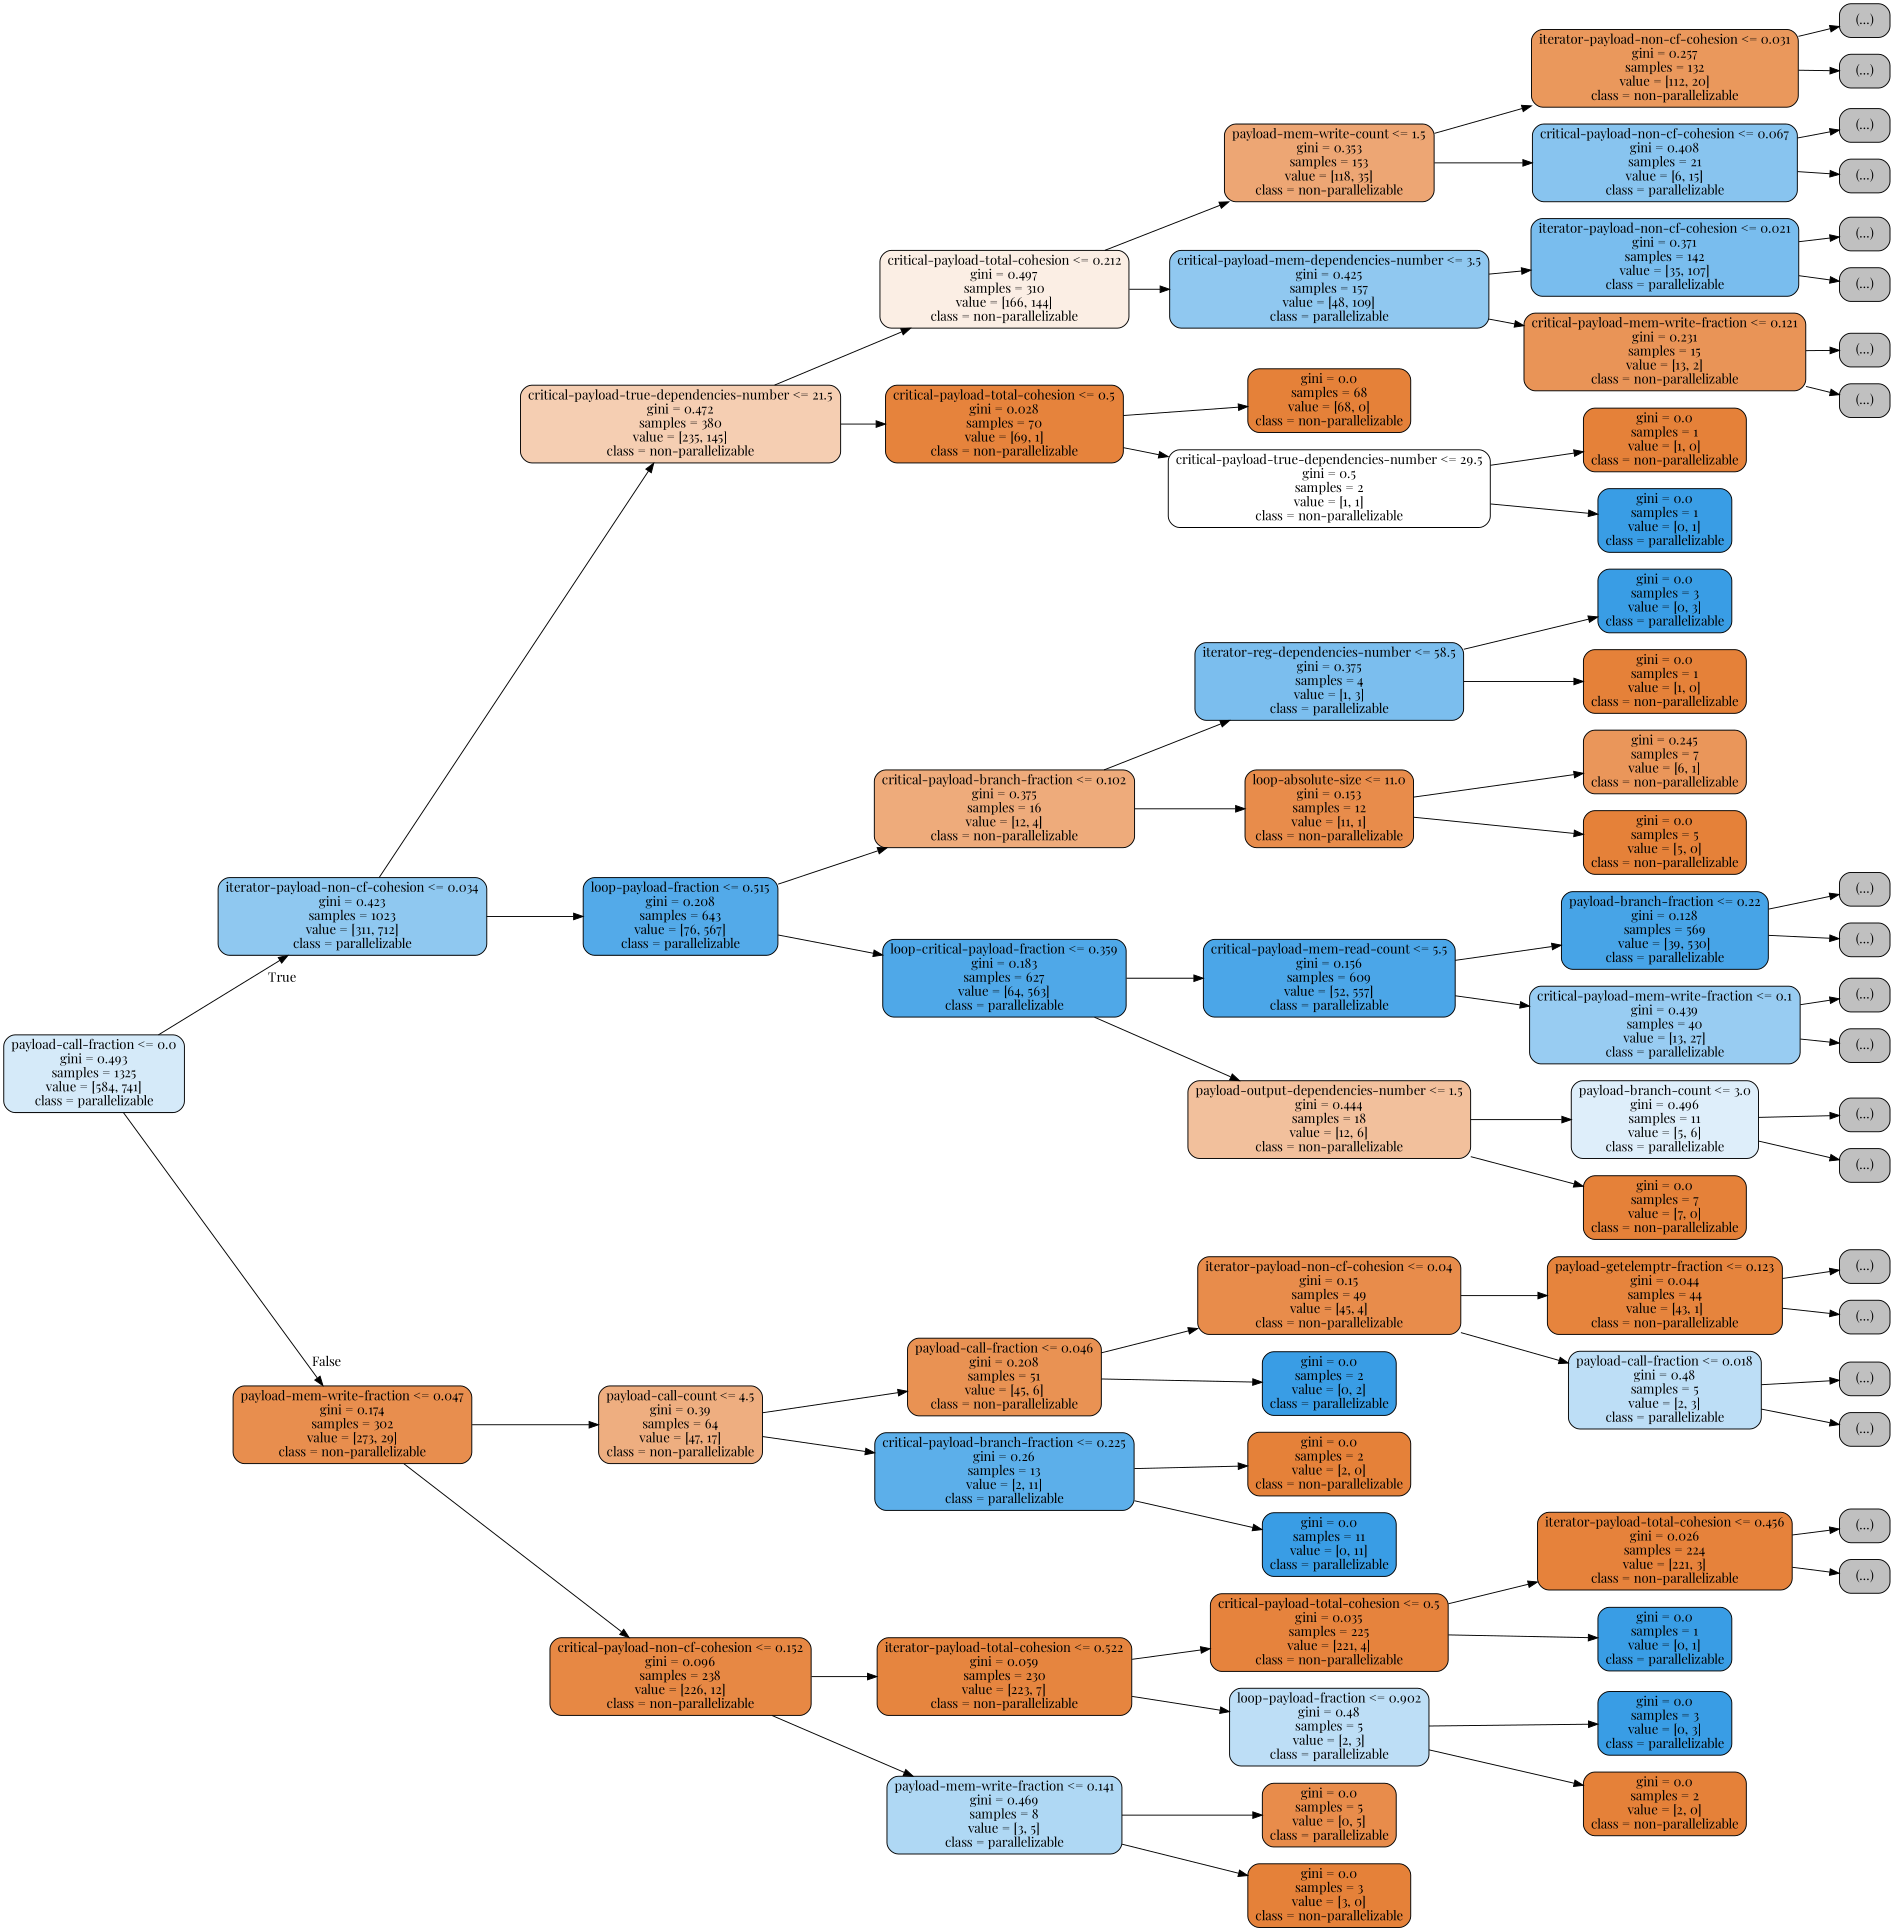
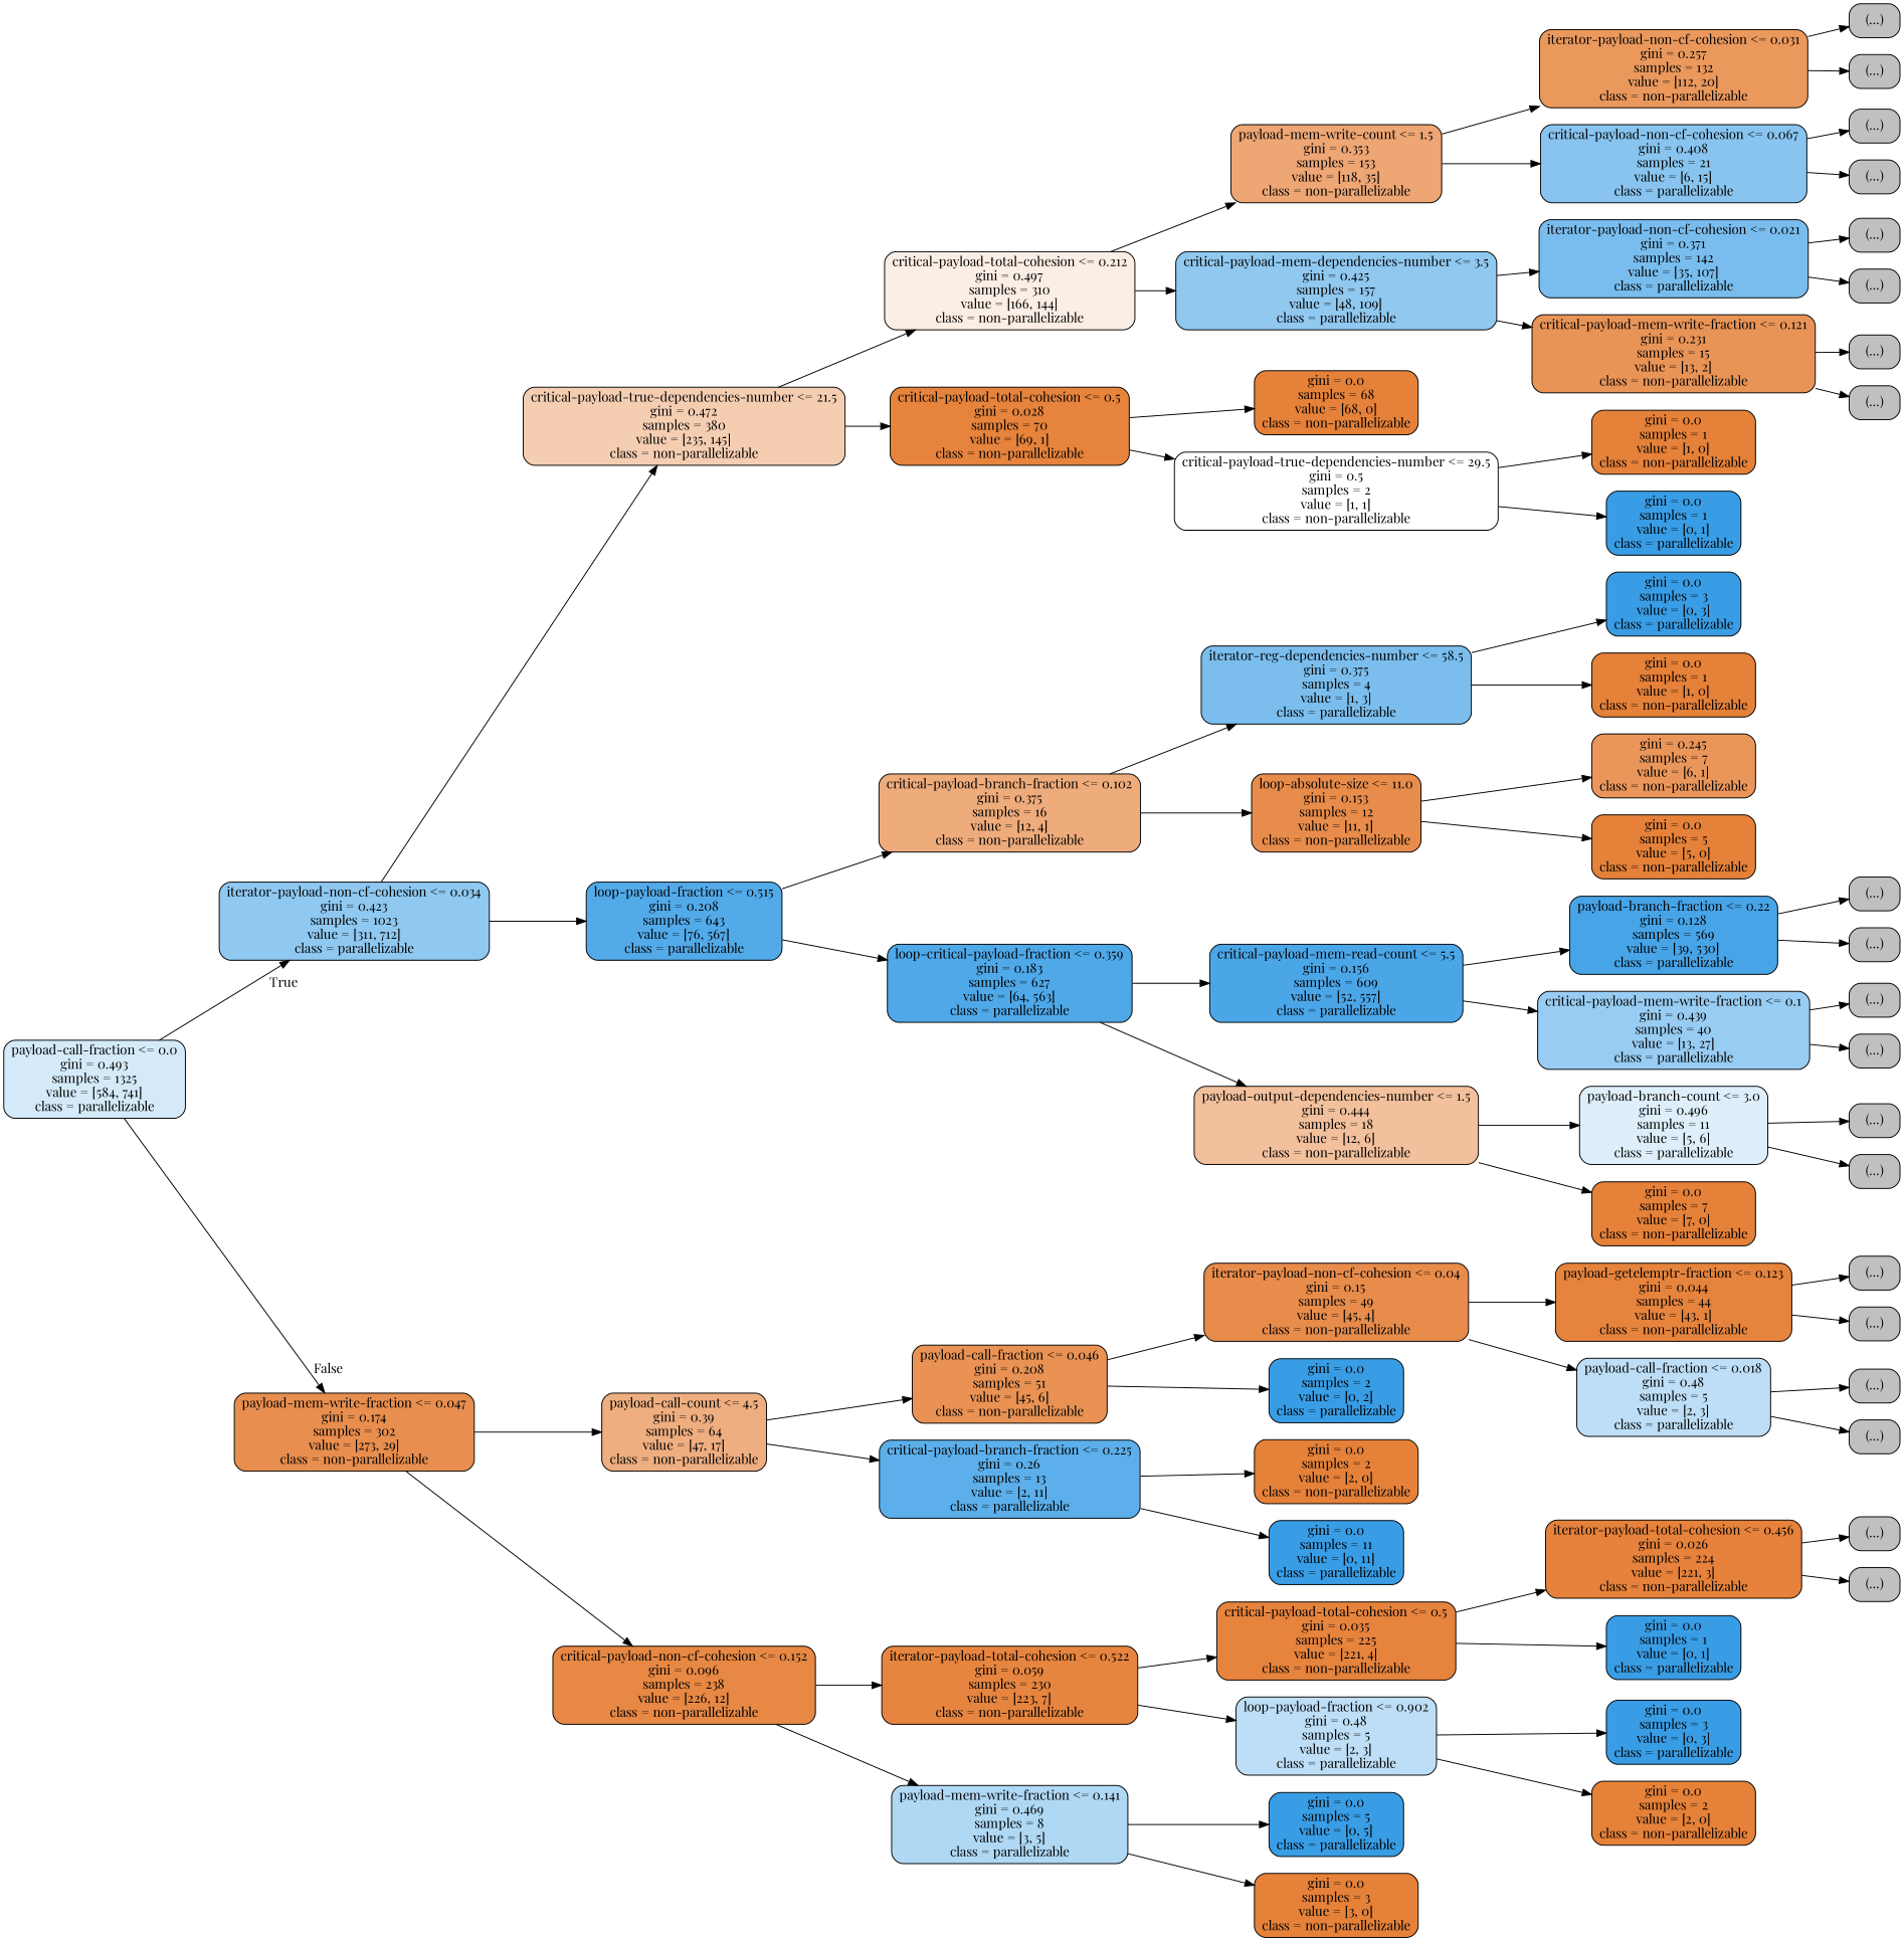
  digraph {
    rankdir=LR
    fontname="Playfair Display"
    node [color=black fillcolor="#C0C0C0" fontname="Playfair Display" shape=box style="filled, rounded"]
    edge [fontname="Playfair Display"]
    n1 [fillcolor="#399de536" label="payload-call-fraction <= 0.0\ngini = 0.493\nsamples = 1325\nvalue = [584, 741]\nclass = parallelizable"]
    n2 [fillcolor="#399de590" label="iterator-payload-non-cf-cohesion <= 0.034\ngini = 0.423\nsamples = 1023\nvalue = [311, 712]\nclass = parallelizable"]
    n3 [fillcolor="#e58139e4" label="payload-mem-write-fraction <= 0.047\ngini = 0.174\nsamples = 302\nvalue = [273, 29]\nclass = non-parallelizable"]
    n4 [fillcolor="#e5813962" label="critical-payload-true-dependencies-number <= 21.5\ngini = 0.472\nsamples = 380\nvalue = [235, 145]\nclass = non-parallelizable"]
    n5 [fillcolor="#399de5dd" label="loop-payload-fraction <= 0.515\ngini = 0.208\nsamples = 643\nvalue = [76, 567]\nclass = parallelizable"]
    n6 [fillcolor="#e5813922" label="critical-payload-total-cohesion <= 0.212\ngini = 0.497\nsamples = 310\nvalue = [166, 144]\nclass = non-parallelizable"]
    n7 [fillcolor="#e58139fb" label="critical-payload-total-cohesion <= 0.5\ngini = 0.028\nsamples = 70\nvalue = [69, 1]\nclass = non-parallelizable"]
    n8 [fillcolor="#e58139b3" label="payload-mem-write-count <= 1.5\ngini = 0.353\nsamples = 153\nvalue = [118, 35]\nclass = non-parallelizable"]
    n9 [fillcolor="#399de58f" label="critical-payload-mem-dependencies-number <= 3.5\ngini = 0.425\nsamples = 157\nvalue = [48, 109]\nclass = parallelizable"]
    n10 [fillcolor="#e58139d1" label="iterator-payload-non-cf-cohesion <= 0.031\ngini = 0.257\nsamples = 132\nvalue = [112, 20]\nclass = non-parallelizable"]
    n11 [fillcolor="#399de599" label="critical-payload-non-cf-cohesion <= 0.067\ngini = 0.408\nsamples = 21\nvalue = [6, 15]\nclass = parallelizable"]
    n12 [label="(...)"]
    n13 [label="(...)"]
    n14 [label="(...)"]
    n15 [label="(...)"]
    n16 [fillcolor="#399de5ac" label="iterator-payload-non-cf-cohesion <= 0.021\ngini = 0.371\nsamples = 142\nvalue = [35, 107]\nclass = parallelizable"]
    n17 [fillcolor="#e58139d8" label="critical-payload-mem-write-fraction <= 0.121\ngini = 0.231\nsamples = 15\nvalue = [13, 2]\nclass = non-parallelizable"]
    n18 [label="(...)"]
    n19 [label="(...)"]
    n20 [label="(...)"]
    n21 [label="(...)"]
    n22 [fillcolor="#e58139ff" label="gini = 0.0\nsamples = 68\nvalue = [68, 0]\nclass = non-parallelizable"]
    n23 [fillcolor="#e5813900" label="critical-payload-true-dependencies-number <= 29.5\ngini = 0.5\nsamples = 2\nvalue = [1, 1]\nclass = non-parallelizable"]
    n24 [fillcolor="#e58139ff" label="gini = 0.0\nsamples = 1\nvalue = [1, 0]\nclass = non-parallelizable"]
    n25 [fillcolor="#399de5ff" label="gini = 0.0\nsamples = 1\nvalue = [0, 1]\nclass = parallelizable"]
    n26 [fillcolor="#e58139aa" label="critical-payload-branch-fraction <= 0.102\ngini = 0.375\nsamples = 16\nvalue = [12, 4]\nclass = non-parallelizable"]
    n27 [fillcolor="#399de5e2" label="loop-critical-payload-fraction <= 0.359\ngini = 0.183\nsamples = 627\nvalue = [64, 563]\nclass = parallelizable"]
    n28 [fillcolor="#399de5aa" label="iterator-reg-dependencies-number <= 58.5\ngini = 0.375\nsamples = 4\nvalue = [1, 3]\nclass = parallelizable"]
    n29 [fillcolor="#e58139e8" label="loop-absolute-size <= 11.0\ngini = 0.153\nsamples = 12\nvalue = [11, 1]\nclass = non-parallelizable"]
    n30 [fillcolor="#399de5ff" label="gini = 0.0\nsamples = 3\nvalue = [0, 3]\nclass = parallelizable"]
    n31 [fillcolor="#e58139ff" label="gini = 0.0\nsamples = 1\nvalue = [1, 0]\nclass = non-parallelizable"]
    n32 [fillcolor="#e58139d4" label="gini = 0.245\nsamples = 7\nvalue = [6, 1]\nclass = non-parallelizable"]
    n33 [fillcolor="#e58139ff" label="gini = 0.0\nsamples = 5\nvalue = [5, 0]\nclass = non-parallelizable"]
    n34 [fillcolor="#399de5e7" label="critical-payload-mem-read-count <= 5.5\ngini = 0.156\nsamples = 609\nvalue = [52, 557]\nclass = parallelizable"]
    n35 [fillcolor="#e581397f" label="payload-output-dependencies-number <= 1.5\ngini = 0.444\nsamples = 18\nvalue = [12, 6]\nclass = non-parallelizable"]
    n36 [fillcolor="#399de5ec" label="payload-branch-fraction <= 0.22\ngini = 0.128\nsamples = 569\nvalue = [39, 530]\nclass = parallelizable"]
    n37 [fillcolor="#399de584" label="critical-payload-mem-write-fraction <= 0.1\ngini = 0.439\nsamples = 40\nvalue = [13, 27]\nclass = parallelizable"]
    n38 [label="(...)"]
    n39 [label="(...)"]
    n40 [label="(...)"]
    n41 [label="(...)"]
    n42 [fillcolor="#399de52a" label="payload-branch-count <= 3.0\ngini = 0.496\nsamples = 11\nvalue = [5, 6]\nclass = parallelizable"]
    n43 [fillcolor="#e58139ff" label="gini = 0.0\nsamples = 7\nvalue = [7, 0]\nclass = non-parallelizable"]
    n44 [label="(...)"]
    n45 [label="(...)"]
    n46 [fillcolor="#e58139a3" label="payload-call-count <= 4.5\ngini = 0.39\nsamples = 64\nvalue = [47, 17]\nclass = non-parallelizable"]
    n47 [fillcolor="#e58139f1" label="critical-payload-non-cf-cohesion <= 0.152\ngini = 0.096\nsamples = 238\nvalue = [226, 12]\nclass = non-parallelizable"]
    n48 [fillcolor="#e58139dd" label="payload-call-fraction <= 0.046\ngini = 0.208\nsamples = 51\nvalue = [45, 6]\nclass = non-parallelizable"]
    n49 [fillcolor="#399de5d1" label="critical-payload-branch-fraction <= 0.225\ngini = 0.26\nsamples = 13\nvalue = [2, 11]\nclass = parallelizable"]
    n50 [fillcolor="#e58139e8" label="iterator-payload-non-cf-cohesion <= 0.04\ngini = 0.15\nsamples = 49\nvalue = [45, 4]\nclass = non-parallelizable"]
    n51 [fillcolor="#399de5ff" label="gini = 0.0\nsamples = 2\nvalue = [0, 2]\nclass = parallelizable"]
    n52 [fillcolor="#e58139f9" label="payload-getelemptr-fraction <= 0.123\ngini = 0.044\nsamples = 44\nvalue = [43, 1]\nclass = non-parallelizable"]
    n53 [fillcolor="#399de555" label="payload-call-fraction <= 0.018\ngini = 0.48\nsamples = 5\nvalue = [2, 3]\nclass = parallelizable"]
    n54 [label="(...)"]
    n55 [label="(...)"]
    n56 [label="(...)"]
    n57 [label="(...)"]
    n58 [fillcolor="#e58139ff" label="gini = 0.0\nsamples = 2\nvalue = [2, 0]\nclass = non-parallelizable"]
    n59 [fillcolor="#399de5ff" label="gini = 0.0\nsamples = 11\nvalue = [0, 11]\nclass = parallelizable"]
    n60 [fillcolor="#e58139f7" label="iterator-payload-total-cohesion <= 0.522\ngini = 0.059\nsamples = 230\nvalue = [223, 7]\nclass = non-parallelizable"]
    n61 [fillcolor="#399de566" label="payload-mem-write-fraction <= 0.141\ngini = 0.469\nsamples = 8\nvalue = [3, 5]\nclass = parallelizable"]
    n62 [fillcolor="#e58139fa" label="critical-payload-total-cohesion <= 0.5\ngini = 0.035\nsamples = 225\nvalue = [221, 4]\nclass = non-parallelizable"]
    n63 [fillcolor="#399de555" label="loop-payload-fraction <= 0.902\ngini = 0.48\nsamples = 5\nvalue = [2, 3]\nclass = parallelizable"]
    n64 [fillcolor="#e58139fc" label="iterator-payload-total-cohesion <= 0.456\ngini = 0.026\nsamples = 224\nvalue = [221, 3]\nclass = non-parallelizable"]
    n65 [fillcolor="#399de5ff" label="gini = 0.0\nsamples = 1\nvalue = [0, 1]\nclass = parallelizable"]
    n66 [label="(...)"]
    n67 [label="(...)"]
    n68 [fillcolor="#399de5ff" label="gini = 0.0\nsamples = 3\nvalue = [0, 3]\nclass = parallelizable"]
    n69 [fillcolor="#e58139ff" label="gini = 0.0\nsamples = 2\nvalue = [2, 0]\nclass = non-parallelizable"]
-   n70 [fillcolor="#e58139e8" label="gini = 0.0\nsamples = 5\nvalue = [0, 5]\nclass = parallelizable"]
+   n70 [fillcolor="#399de5ff" label="gini = 0.0\nsamples = 5\nvalue = [0, 5]\nclass = parallelizable"]
    n71 [fillcolor="#e58139ff" label="gini = 0.0\nsamples = 3\nvalue = [3, 0]\nclass = non-parallelizable"]
    n1 -> n2 [headlabel=True labelangle=45 labeldistance=2.5]
    n1 -> n3 [headlabel=False labelangle=-45 labeldistance=2.5]
    n2 -> n4
    n2 -> n5
    n3 -> n46
    n3 -> n47
    n4 -> n6
    n4 -> n7
    n5 -> n26
    n5 -> n27
    n6 -> n8
    n6 -> n9
    n7 -> n22
    n7 -> n23
    n8 -> n10
    n8 -> n11
    n9 -> n16
    n9 -> n17
    n10 -> n12
    n10 -> n13
    n11 -> n14
    n11 -> n15
    n16 -> n18
    n16 -> n19
    n17 -> n20
    n17 -> n21
    n23 -> n24
    n23 -> n25
    n26 -> n28
    n26 -> n29
    n27 -> n34
    n27 -> n35
    n28 -> n30
    n28 -> n31
    n29 -> n32
    n29 -> n33
    n34 -> n36
    n34 -> n37
    n35 -> n42
    n35 -> n43
    n36 -> n38
    n36 -> n39
    n37 -> n40
    n37 -> n41
    n42 -> n44
    n42 -> n45
    n46 -> n48
    n46 -> n49
    n47 -> n60
    n47 -> n61
    n48 -> n50
    n48 -> n51
    n49 -> n58
    n49 -> n59
    n50 -> n52
    n50 -> n53
    n52 -> n54
    n52 -> n55
    n53 -> n56
    n53 -> n57
    n60 -> n62
    n60 -> n63
    n61 -> n70
    n61 -> n71
    n62 -> n64
    n62 -> n65
    n63 -> n68
    n63 -> n69
    n64 -> n66
    n64 -> n67
  }
